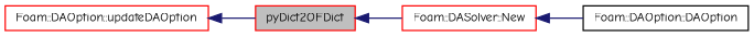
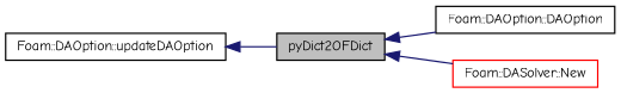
  digraph {
    fontname="Comic Neue"
    rankdir=LR
    node [color=black fontname="Comic Neue" fontsize=10 shape=record]
    edge [color=midnightblue dir=back fontname="Comic Neue" fontsize=10 labelfontname=Helvetica labelfontsize=10 style=solid]
-   n1 [color=red fillcolor=grey75 fontcolor=black height=0.2 label=pyDict2OFDict style=filled width=0.4]
+   n1 [fillcolor=grey75 fontcolor=black height=0.2 label=pyDict2OFDict style=filled width=0.4]
    n2 [height=0.2 label="Foam::DAOption::DAOption" width=0.4]
    n3 [color=red height=0.2 label="Foam::DASolver::New" width=0.4]
-   n4 [color=red height=0.2 label="Foam::DAOption::updateDAOption" width=0.4]
-   n3 -> n2
+   n4 [height=0.2 label="Foam::DAOption::updateDAOption" width=0.4]
+   n1 -> n2
    n1 -> n3
    n4 -> n1
  }
